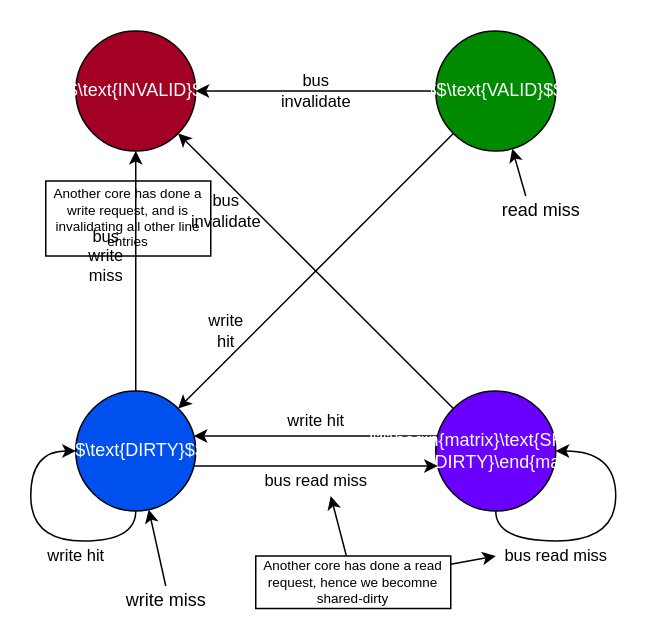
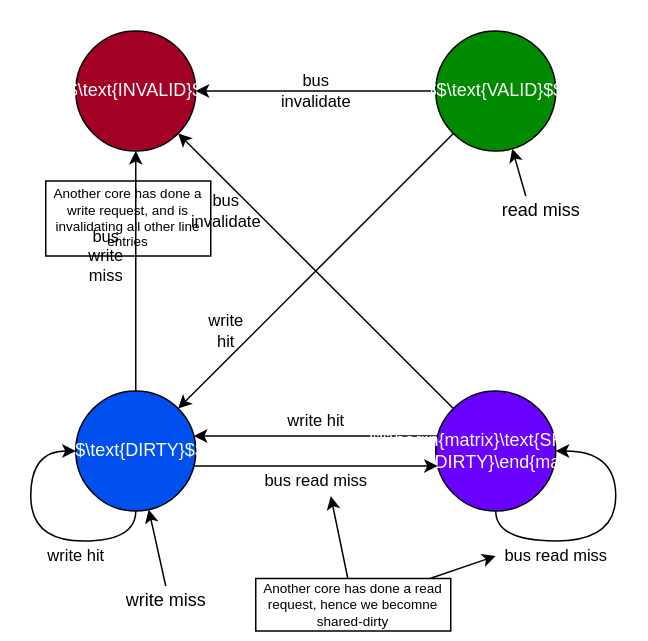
  <mxCell id="0" />
  <mxCell id="1" parent="0" />
  <mxCell id="2" value="$$\text{INVALID}$$" style="ellipse;whiteSpace=wrap;html=1;aspect=fixed;fillColor=#a20025;fontColor=#ffffff;strokeColor=#000000;" vertex="1" parent="1"><mxGeometry x="50" y="20" width="80" height="80" as="geometry" /></mxCell>
  <mxCell id="3" value="bus&lt;br&gt;invalidate" style="edgeStyle=orthogonalEdgeStyle;rounded=0;orthogonalLoop=1;jettySize=auto;html=1;exitX=0;exitY=0.5;exitDx=0;exitDy=0;entryX=1;entryY=0.5;entryDx=0;entryDy=0;labelBackgroundColor=none;" edge="1" parent="1" source="5" target="2"><mxGeometry relative="1" as="geometry" /></mxCell>
  <mxCell id="4" value="write &lt;br&gt;hit" style="rounded=0;orthogonalLoop=1;jettySize=auto;html=1;exitX=0;exitY=1;exitDx=0;exitDy=0;labelBackgroundColor=none;" edge="1" parent="1" source="5" target="11"><mxGeometry x="0.545" y="-14" relative="1" as="geometry"><mxPoint as="offset" /></mxGeometry></mxCell>
  <mxCell id="5" value="$$\text{VALID}$$" style="ellipse;whiteSpace=wrap;html=1;aspect=fixed;fillColor=#008a00;fontColor=#ffffff;strokeColor=#000000;" vertex="1" parent="1"><mxGeometry x="290" y="20" width="80" height="80" as="geometry" /></mxCell>
  <mxCell id="6" value="bus &lt;br&gt;invalidate" style="rounded=0;orthogonalLoop=1;jettySize=auto;html=1;labelBackgroundColor=none;" edge="1" parent="1" source="8" target="2"><mxGeometry x="0.545" y="14" relative="1" as="geometry"><mxPoint as="offset" /></mxGeometry></mxCell>
  <mxCell id="7" value="write hit" style="edgeStyle=orthogonalEdgeStyle;curved=1;rounded=0;orthogonalLoop=1;jettySize=auto;html=1;labelBackgroundColor=none;" edge="1" parent="1" source="8" target="11"><mxGeometry y="-10" relative="1" as="geometry"><Array as="points"><mxPoint x="210" y="290" /><mxPoint x="210" y="290" /></Array><mxPoint as="offset" /></mxGeometry></mxCell>
  <mxCell id="8" value="$$\begin{matrix}\text{SHARED} \\ \text{DIRTY}\end{matrix}$$" style="ellipse;whiteSpace=wrap;html=1;aspect=fixed;fillColor=#6a00ff;fontColor=#ffffff;strokeColor=#000000;" vertex="1" parent="1"><mxGeometry x="290" y="260" width="80" height="80" as="geometry" /></mxCell>
  <mxCell id="9" value="bus read miss" style="edgeStyle=orthogonalEdgeStyle;curved=1;rounded=0;orthogonalLoop=1;jettySize=auto;html=1;labelBackgroundColor=none;" edge="1" parent="1" source="11" target="8"><mxGeometry y="-10" relative="1" as="geometry"><Array as="points"><mxPoint x="210" y="310" /><mxPoint x="210" y="310" /></Array><mxPoint as="offset" /></mxGeometry></mxCell>
  <mxCell id="10" value="bus &lt;br&gt;write &lt;br&gt;miss" style="edgeStyle=none;rounded=0;orthogonalLoop=1;jettySize=auto;html=1;exitX=0.5;exitY=0;exitDx=0;exitDy=0;labelBackgroundColor=none;" edge="1" parent="1" source="11" target="2"><mxGeometry x="0.125" y="20" relative="1" as="geometry"><mxPoint as="offset" /></mxGeometry></mxCell>
  <mxCell id="11" value="$$\text{DIRTY}$$" style="ellipse;whiteSpace=wrap;html=1;aspect=fixed;fillColor=#0050ef;fontColor=#ffffff;strokeColor=#000000;" vertex="1" parent="1"><mxGeometry x="50" y="260" width="80" height="80" as="geometry" /></mxCell>
  <mxCell id="12" value="write hit" style="edgeStyle=orthogonalEdgeStyle;rounded=0;orthogonalLoop=1;jettySize=auto;html=1;exitX=0.5;exitY=1;exitDx=0;exitDy=0;labelBackgroundColor=none;curved=1;entryX=0;entryY=0.5;entryDx=0;entryDy=0;" edge="1" parent="1" source="11" target="11"><mxGeometry x="-0.333" y="10" relative="1" as="geometry"><mxPoint x="-20" y="330" as="targetPoint" /><Array as="points"><mxPoint x="90" y="360" /><mxPoint x="20" y="360" /><mxPoint x="20" y="300" /></Array><mxPoint as="offset" /></mxGeometry></mxCell>
  <mxCell id="13" style="rounded=0;orthogonalLoop=1;jettySize=auto;html=1;labelBackgroundColor=none;" edge="1" parent="1" source="14"><mxGeometry relative="1" as="geometry"><mxPoint x="50" y="170" as="targetPoint" /></mxGeometry></mxCell>
  <mxCell id="14" value="Another core has done a write request, and is invalidating all other line entries" style="text;html=1;strokeColor=#000000;fillColor=none;align=center;verticalAlign=middle;whiteSpace=wrap;rounded=0;fontSize=9;" vertex="1" parent="1"><mxGeometry x="30" y="120" width="110" height="50" as="geometry" /></mxCell>
  <mxCell id="15" value="bus read miss" style="edgeStyle=orthogonalEdgeStyle;rounded=0;orthogonalLoop=1;jettySize=auto;html=1;exitX=0.5;exitY=1;exitDx=0;exitDy=0;labelBackgroundColor=none;curved=1;entryX=1;entryY=0.5;entryDx=0;entryDy=0;" edge="1" parent="1" source="8" target="8"><mxGeometry x="-0.4" y="-10" relative="1" as="geometry"><Array as="points"><mxPoint x="330" y="360" /><mxPoint x="410" y="360" /><mxPoint x="410" y="300" /></Array><mxPoint as="offset" /></mxGeometry></mxCell>
  <mxCell id="16" style="edgeStyle=none;rounded=0;orthogonalLoop=1;jettySize=auto;html=1;labelBackgroundColor=none;fontSize=9;" edge="1" parent="1" source="18"><mxGeometry relative="1" as="geometry"><mxPoint x="220" y="330" as="targetPoint" /></mxGeometry></mxCell>
  <mxCell id="17" style="edgeStyle=none;rounded=0;orthogonalLoop=1;jettySize=auto;html=1;labelBackgroundColor=none;fontSize=9;" edge="1" parent="1" source="18"><mxGeometry relative="1" as="geometry"><mxPoint x="330" y="370" as="targetPoint" /></mxGeometry></mxCell>
- <mxCell id="18" value="Another core has done a read request, hence we becomne shared-dirty" style="text;html=1;strokeColor=#000000;fillColor=none;align=center;verticalAlign=middle;whiteSpace=wrap;rounded=0;fontSize=9;" vertex="1" parent="1"><mxGeometry x="170" y="370" width="130" height="35" as="geometry" /></mxCell>
+ <mxCell id="18" value="Another core has done a read request, hence we becomne shared-dirty" style="text;html=1;strokeColor=#000000;fillColor=none;align=center;verticalAlign=middle;whiteSpace=wrap;rounded=0;fontSize=9;" vertex="1" parent="1"><mxGeometry x="170" y="385" width="130" height="35" as="geometry" /></mxCell>
  <mxCell id="19" value="write miss" style="edgeStyle=none;rounded=0;orthogonalLoop=1;jettySize=auto;html=1;labelBackgroundColor=none;fontSize=12;" edge="1" parent="1" target="11"><mxGeometry x="-1" y="10" relative="1" as="geometry"><mxPoint x="230" y="340" as="targetPoint" /><mxPoint x="110" y="390" as="sourcePoint" /><mxPoint x="10" y="8" as="offset" /></mxGeometry></mxCell>
  <mxCell id="20" value="read miss" style="edgeStyle=none;rounded=0;orthogonalLoop=1;jettySize=auto;html=1;labelBackgroundColor=none;fontSize=12;" edge="1" parent="1" target="5"><mxGeometry x="-1" y="-14" relative="1" as="geometry"><mxPoint x="106.576" y="349.456" as="targetPoint" /><mxPoint x="350" y="130" as="sourcePoint" /><mxPoint x="-3" y="14" as="offset" /></mxGeometry></mxCell>
